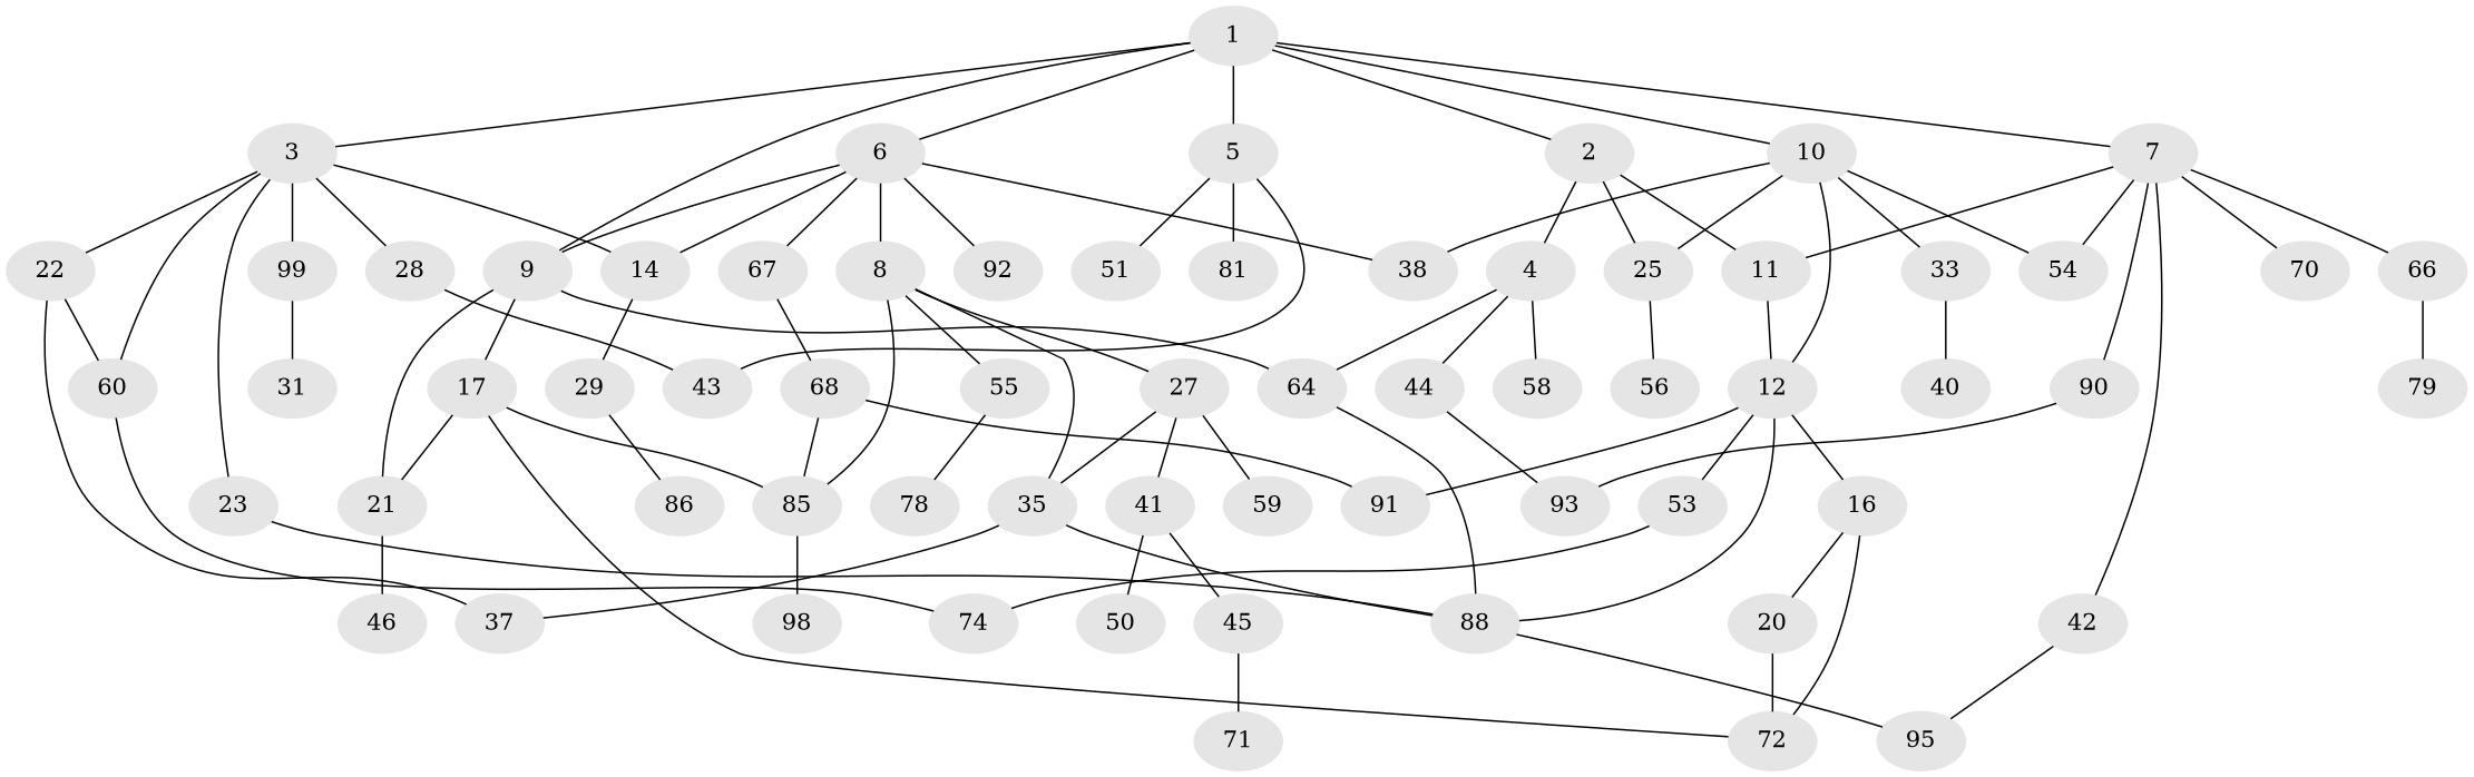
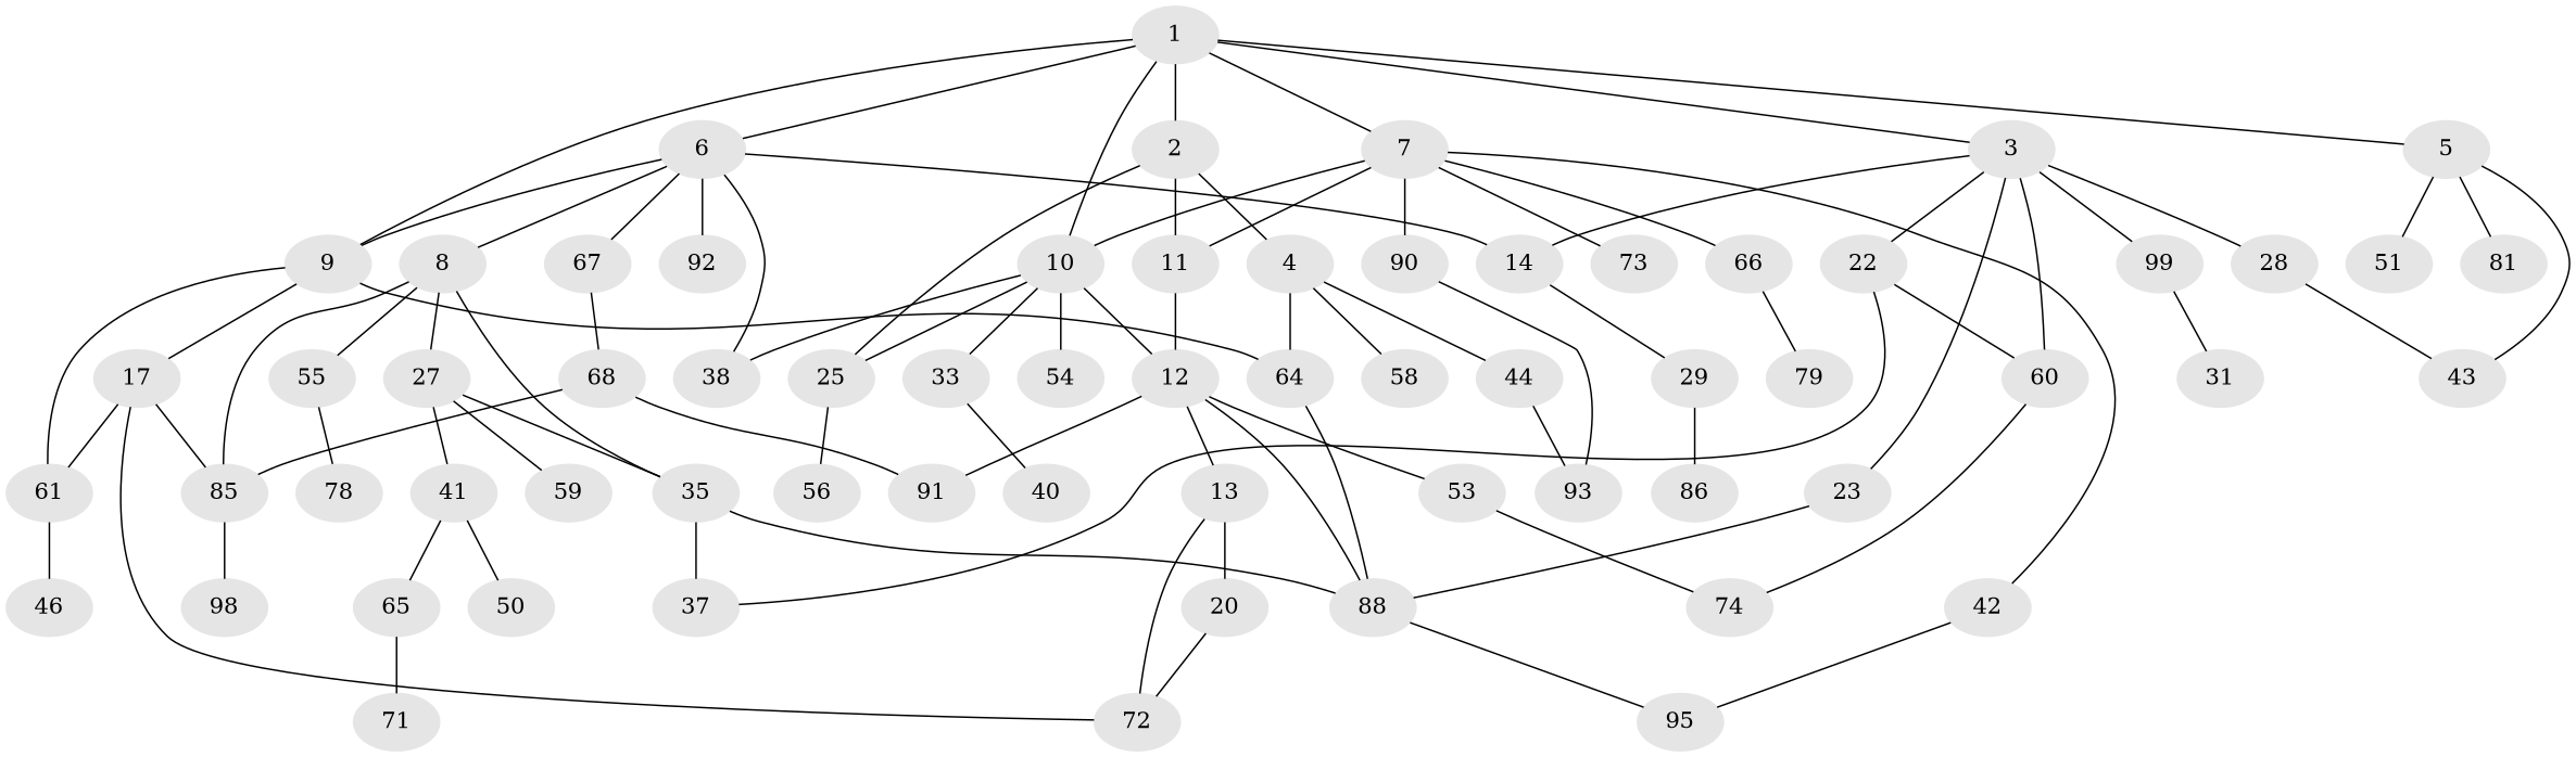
  graph {
    node [color=gray90 style=filled]
    1 [super="+70"]
    2 [super="+39"]
    3 [super="+65"]
    5 [super="+15"]
    6 [super="+24"]
    7 [super="+26"]
    9 [super="+89"]
    10 [super="+13"]
    4 [super="+18"]
    11
    25 [super="+48"]
    14 [super="+30"]
    22
    23
    28 [super="+87"]
    60 [super="+83"]
    99
    n18 [label=43 super="+82"]
    51
    81
    38
    8 [super="+36"]
    67 [super="+84"]
    92
    42 [super="+52"]
    66 [super="+80"]
-   73 [label=70]
+   73
    90 [super="+96"]
    64
    17 [super="+43"]
-   21 [super="+63"]
+   21 [super="+63" label=61]
    12 [super="+19"]
    33
    54
    44 [super="+61"]
    58 [super="+69"]
    56
    29 [super="+75"]
    37 [super="+62"]
    88 [super="+97"]
    74 [super="+77"]
    31
    93
    27 [super="+32"]
    55 [super="+76"]
    85 [super="+100"]
    68
    95
    79
    35 [super="+47"]
    41 [super="+57"]
    59
    78
    98
    72
-   16
+   16 [label=13]
    53
    91
    40
    20 [super="+34"]
    86
    46
-   45
+   45 [label=65]
    50
    71
    1 -- 2
    1 -- 3
    1 -- 5
    1 -- 6
    1 -- 7
    1 -- 9
    1 -- 10
    2 -- 4
    2 -- 11
    2 -- 25
    3 -- 14
    3 -- 22
    3 -- 23
    3 -- 28
    3 -- 60
    3 -- 99
    5 -- n18
    5 -- 51
    5 -- 81
    6 -- 9
    6 -- 14
    6 -- 38
    6 -- 8
    6 -- 67
    6 -- 92
-   7 -- 54
+   7 -- 10
    7 -- 11
    7 -- 42
    7 -- 66
    7 -- 73
    7 -- 90
    9 -- 64
    9 -- 17
    9 -- 21
    10 -- 25
    10 -- 38
    10 -- 12
    10 -- 33
    10 -- 54
    4 -- 64
    4 -- 44
    4 -- 58
    11 -- 12
    25 -- 56
    14 -- 29
    22 -- 60
    22 -- 37
    23 -- 88
    28 -- n18
    60 -- 74
    99 -- 31
    8 -- 27
    8 -- 55
    8 -- 85
    67 -- 68
    42 -- 95
    66 -- 79
    90 -- 93
    64 -- 88
    17 -- 21
    17 -- 85
    17 -- 72
    21 -- 46
    12 -- 88
    12 -- 16
    12 -- 53
    12 -- 91
    33 -- 40
    44 -- 93
    29 -- 86
    88 -- 95
    27 -- 35
    27 -- 41
    27 -- 59
    55 -- 78
    85 -- 98
    68 -- 85
    68 -- 91
    35 -- 8
    35 -- 37 [weight=2]
    35 -- 88
    41 -- 45
    41 -- 50
    16 -- 72
    16 -- 20
    53 -- 74
    20 -- 72
    45 -- 71
  }
